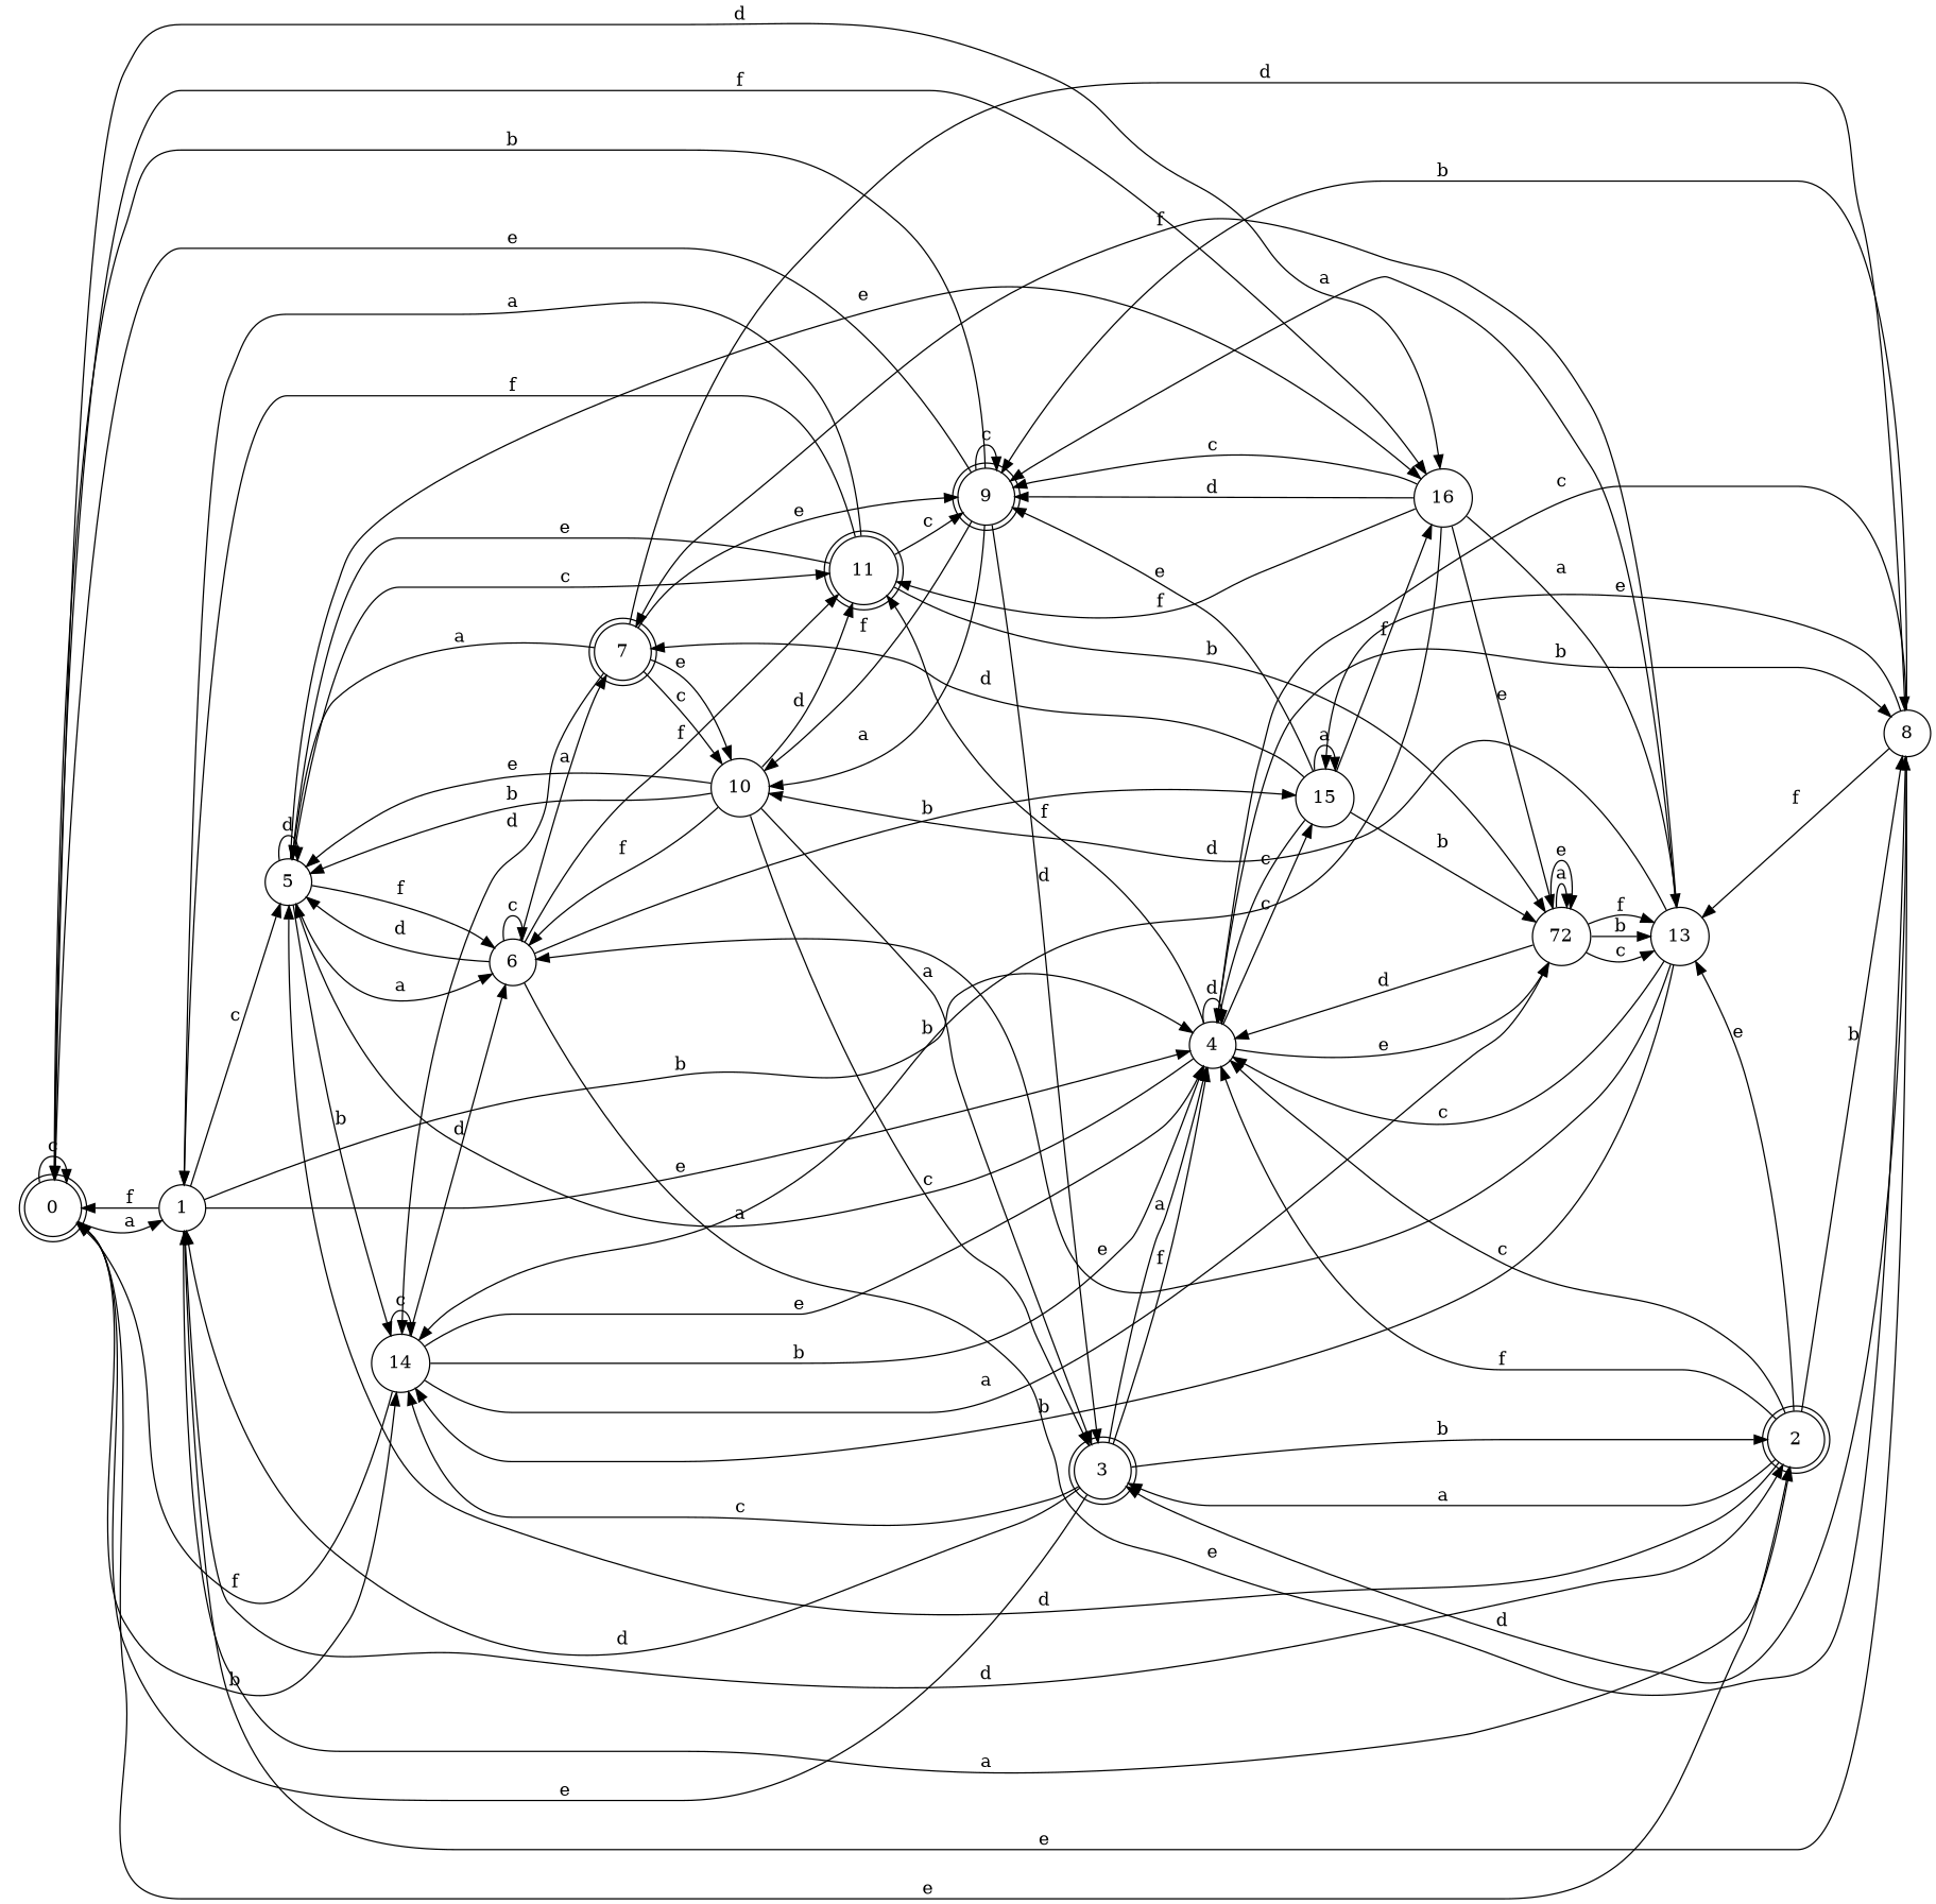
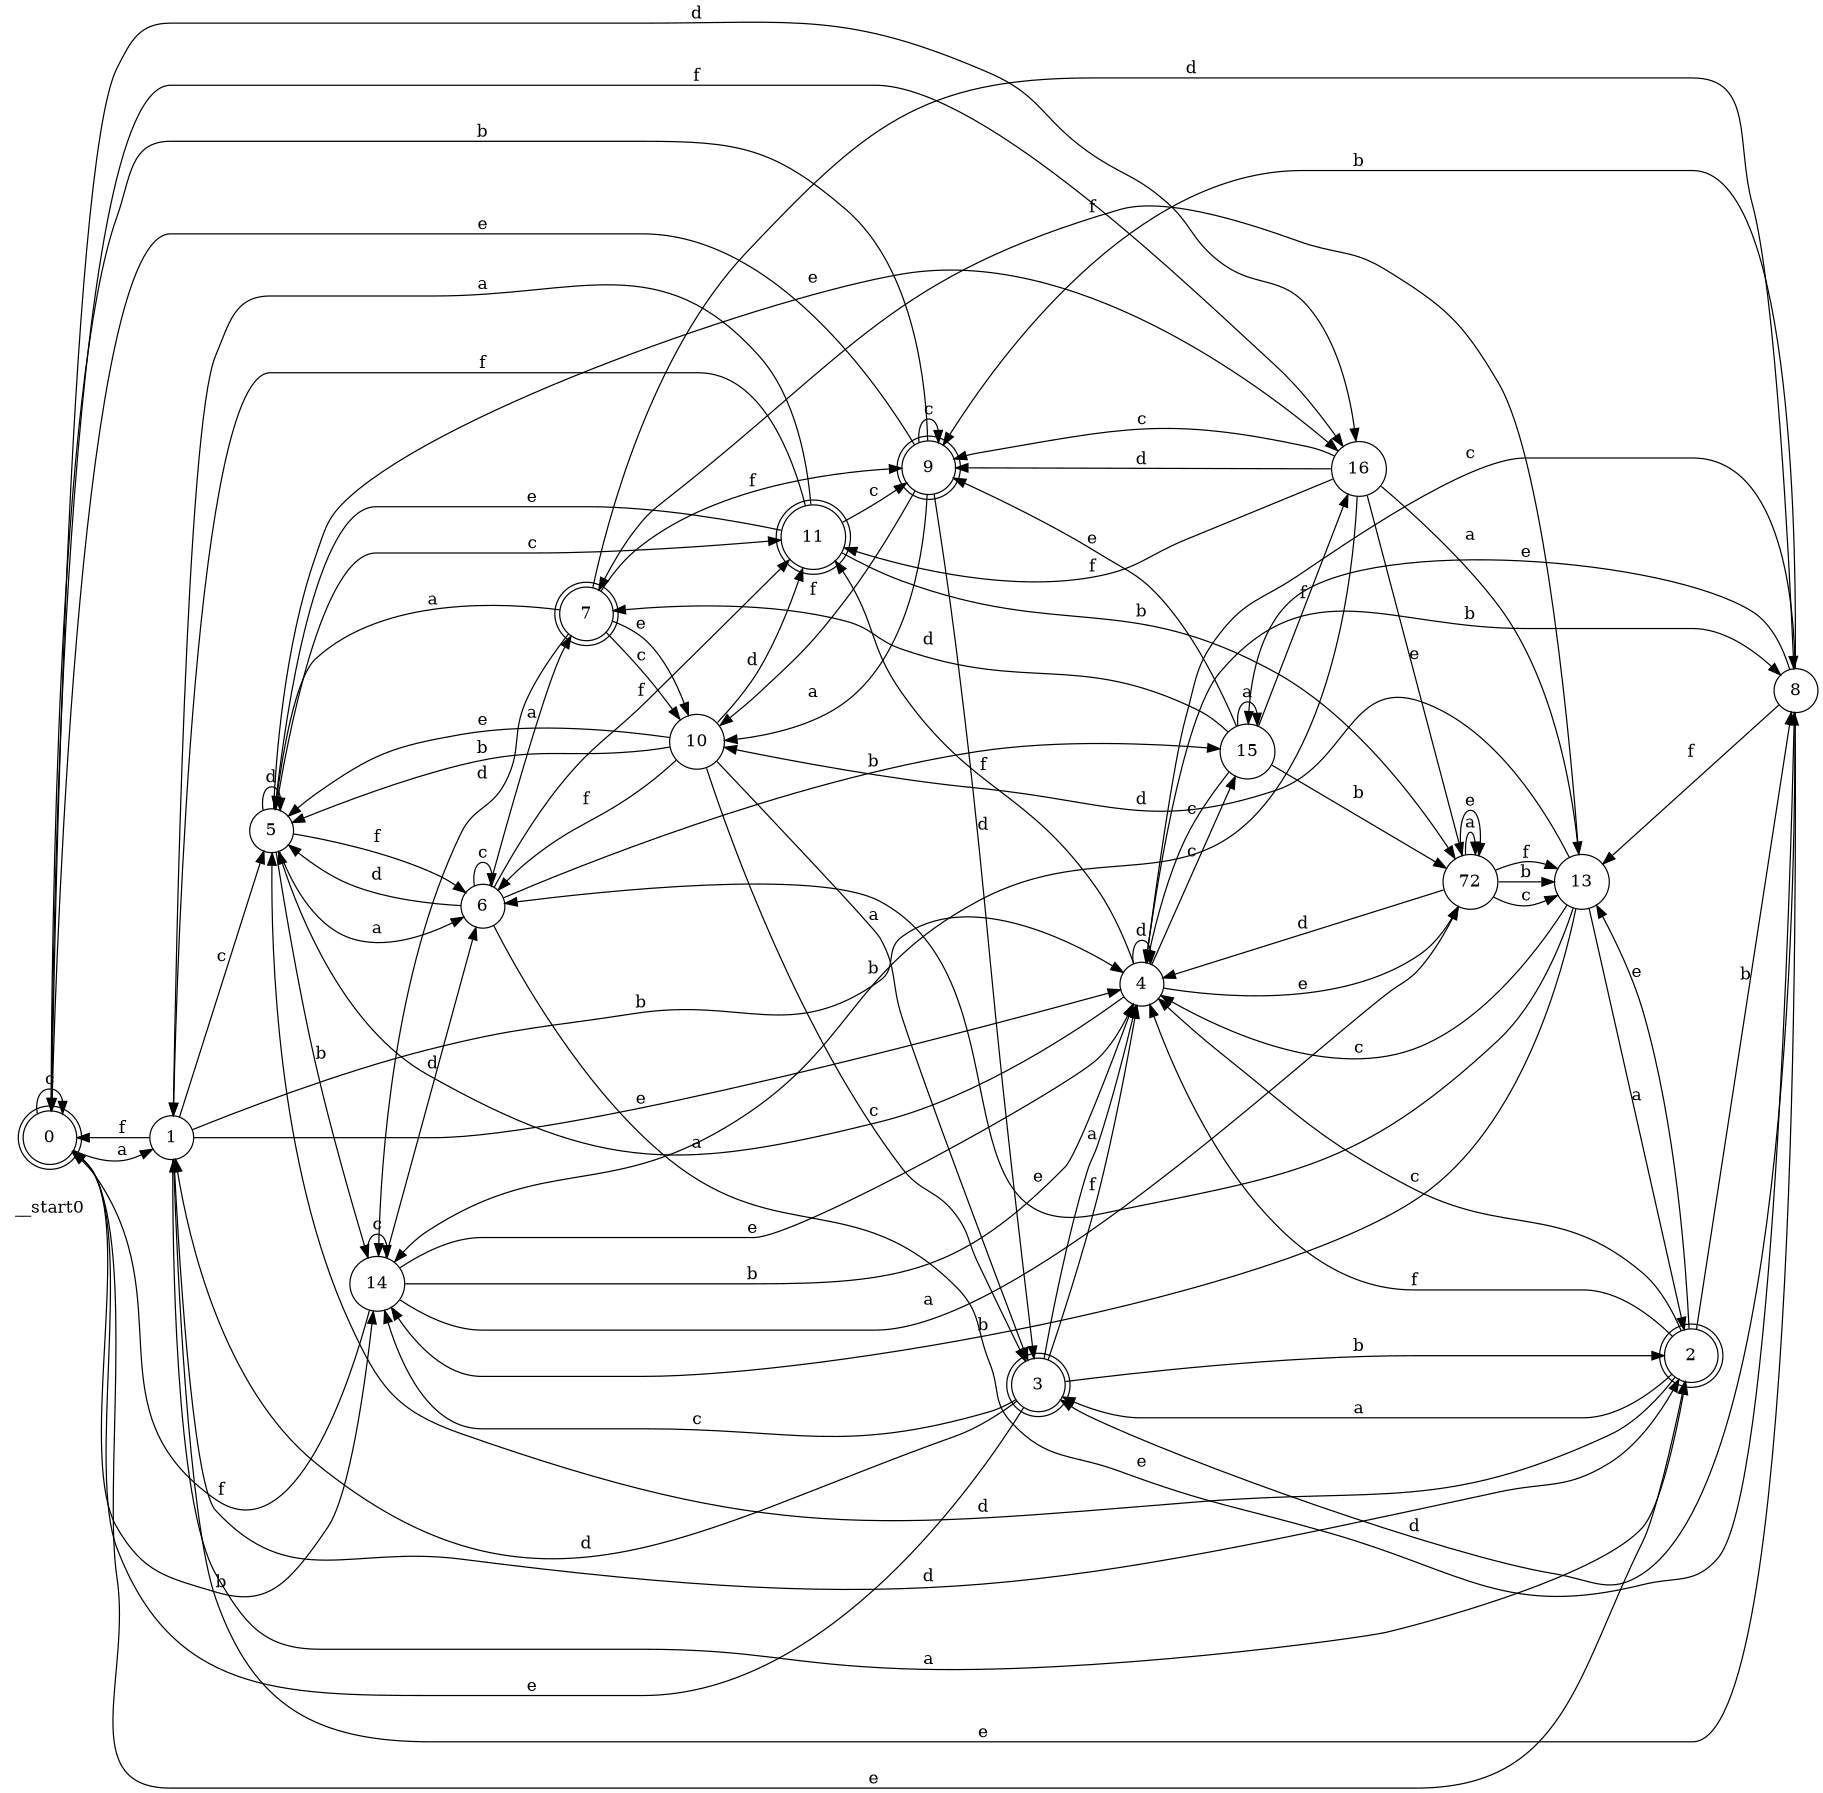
  digraph {
    rankdir=LR
    node [shape=circle color=black fillcolor=white style=filled]
+   __start0 [shape=none color="" fillcolor="" style=""]
    n2 [label=0 shape=doublecircle style="rounded,filled"]
    n3 [label=1]
    n4 [label=2 shape=doublecircle style="rounded,filled"]
    n5 [label=14]
    n6 [label=16]
    n7 [label=4]
    n8 [label=5]
    n9 [label=3 shape=doublecircle style="rounded,filled"]
    n10 [label=8]
    n11 [label=13]
    n12 [label=72]
    n13 [label=6]
    n14 [label=11 shape=doublecircle style="rounded,filled"]
    n15 [label=9 shape=doublecircle style="rounded,filled"]
    n16 [label=15]
    n17 [label=7 shape=doublecircle style="rounded,filled"]
    n18 [label=10]
    n2 -> n2 [label=c]
    n2 -> n3 [label=a]
    n2 -> n4 [label=e]
    n2 -> n5 [label=b]
    n2 -> n6 [label=d]
    n2 -> n6 [label=f]
    n3 -> n2 [label=f]
    n3 -> n4 [label=a]
    n3 -> n4 [label=d]
    n3 -> n7 [label=b]
    n3 -> n7 [label=e]
    n3 -> n8 [label=c]
    n4 -> n7 [label=c]
    n4 -> n7 [label=f]
    n4 -> n8 [label=d]
    n4 -> n9 [label=a]
    n4 -> n10 [label=b]
    n4 -> n11 [label=e]
    n5 -> n2 [label=f]
    n5 -> n5 [label=c]
    n5 -> n7 [label=b]
    n5 -> n7 [label=e]
    n5 -> n12 [label=a]
    n5 -> n13 [label=d]
    n6 -> n5 [label=b]
    n6 -> n11 [label=a]
    n6 -> n12 [label=e]
    n6 -> n14 [label=f]
    n6 -> n15 [label=c]
    n6 -> n15 [label=d]
    n7 -> n7 [label=d]
    n7 -> n8 [label=a]
    n7 -> n10 [label=b]
    n7 -> n12 [label=e]
    n7 -> n14 [label=f]
    n7 -> n16 [label=c]
    n8 -> n5 [label=b]
    n8 -> n6 [label=e]
    n8 -> n8 [label=d]
    n8 -> n13 [label=a]
    n8 -> n13 [label=f]
    n8 -> n14 [label=c]
    n9 -> n2 [label=e]
    n9 -> n3 [label=d]
    n9 -> n4 [label=b]
    n9 -> n5 [label=c]
    n9 -> n7 [label=a]
    n9 -> n7 [label=f]
    n10 -> n3 [label=e]
    n10 -> n7 [label=c]
    n10 -> n9 [label=d]
    n10 -> n11 [label=f]
    n10 -> n15 [label=b]
    n10 -> n16 [label=e]
-   n11 -> n15 [label=a]
+   n11 -> n4 [label=a]
    n11 -> n5 [label=b]
    n11 -> n7 [label=c]
    n11 -> n13 [label=e]
    n11 -> n17 [label=f]
    n11 -> n18 [label=d]
    n12 -> n7 [label=d]
    n12 -> n11 [label=b]
    n12 -> n11 [label=c]
    n12 -> n11 [label=f]
    n12 -> n12 [label=a]
    n12 -> n12 [label=e]
    n13 -> n8 [label=d]
    n13 -> n10 [label=e]
    n13 -> n13 [label=c]
    n13 -> n14 [label=f]
    n13 -> n16 [label=b]
    n13 -> n17 [label=a]
    n14 -> n3 [label=a]
    n14 -> n3 [label=f]
    n14 -> n8 [label=e]
    n14 -> n12 [label=b]
    n14 -> n15 [label=c]
    n15 -> n2 [label=b]
    n15 -> n2 [label=e]
    n15 -> n9 [label=d]
    n15 -> n15 [label=c]
    n15 -> n18 [label=a]
    n15 -> n18 [label=f]
    n16 -> n6 [label=f]
    n16 -> n7 [label=c]
    n16 -> n12 [label=b]
    n16 -> n15 [label=e]
    n16 -> n16 [label=a]
    n16 -> n17 [label=d]
    n17 -> n5 [label=d]
    n17 -> n8 [label=a]
    n17 -> n10 [label=d]
-   n17 -> n15 [label=e]
+   n17 -> n15 [label=f]
    n17 -> n18 [label=c]
    n17 -> n18 [label=e]
    n18 -> n8 [label=b]
    n18 -> n8 [label=e]
    n18 -> n9 [label=a]
    n18 -> n9 [label=c]
    n18 -> n13 [label=f]
    n18 -> n14 [label=d]
  }
